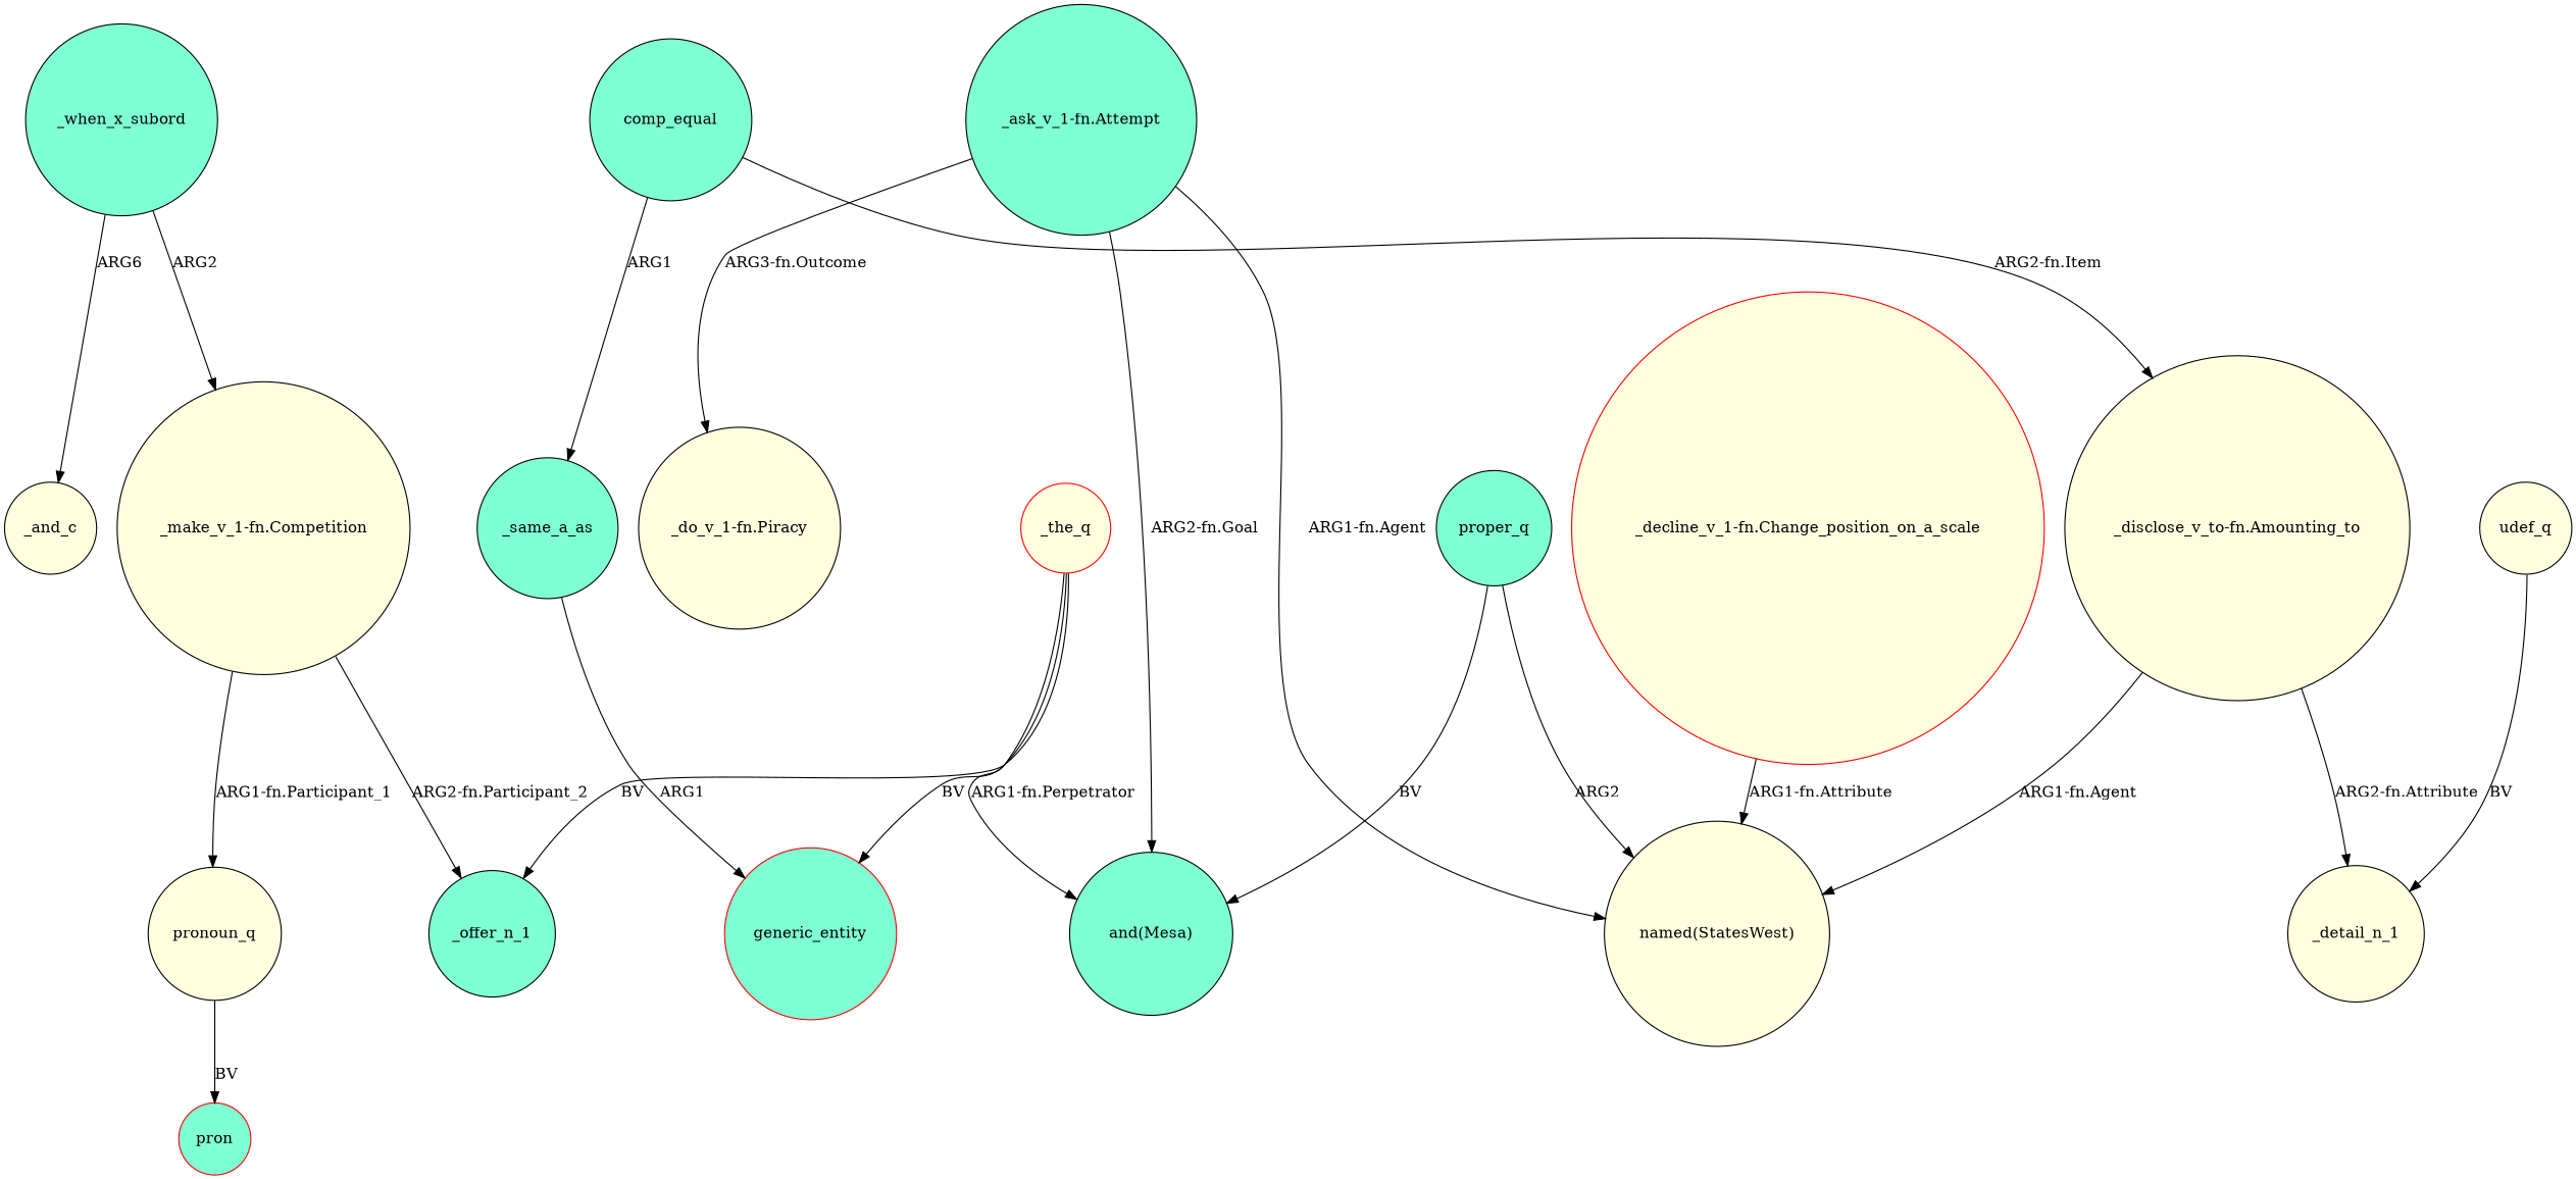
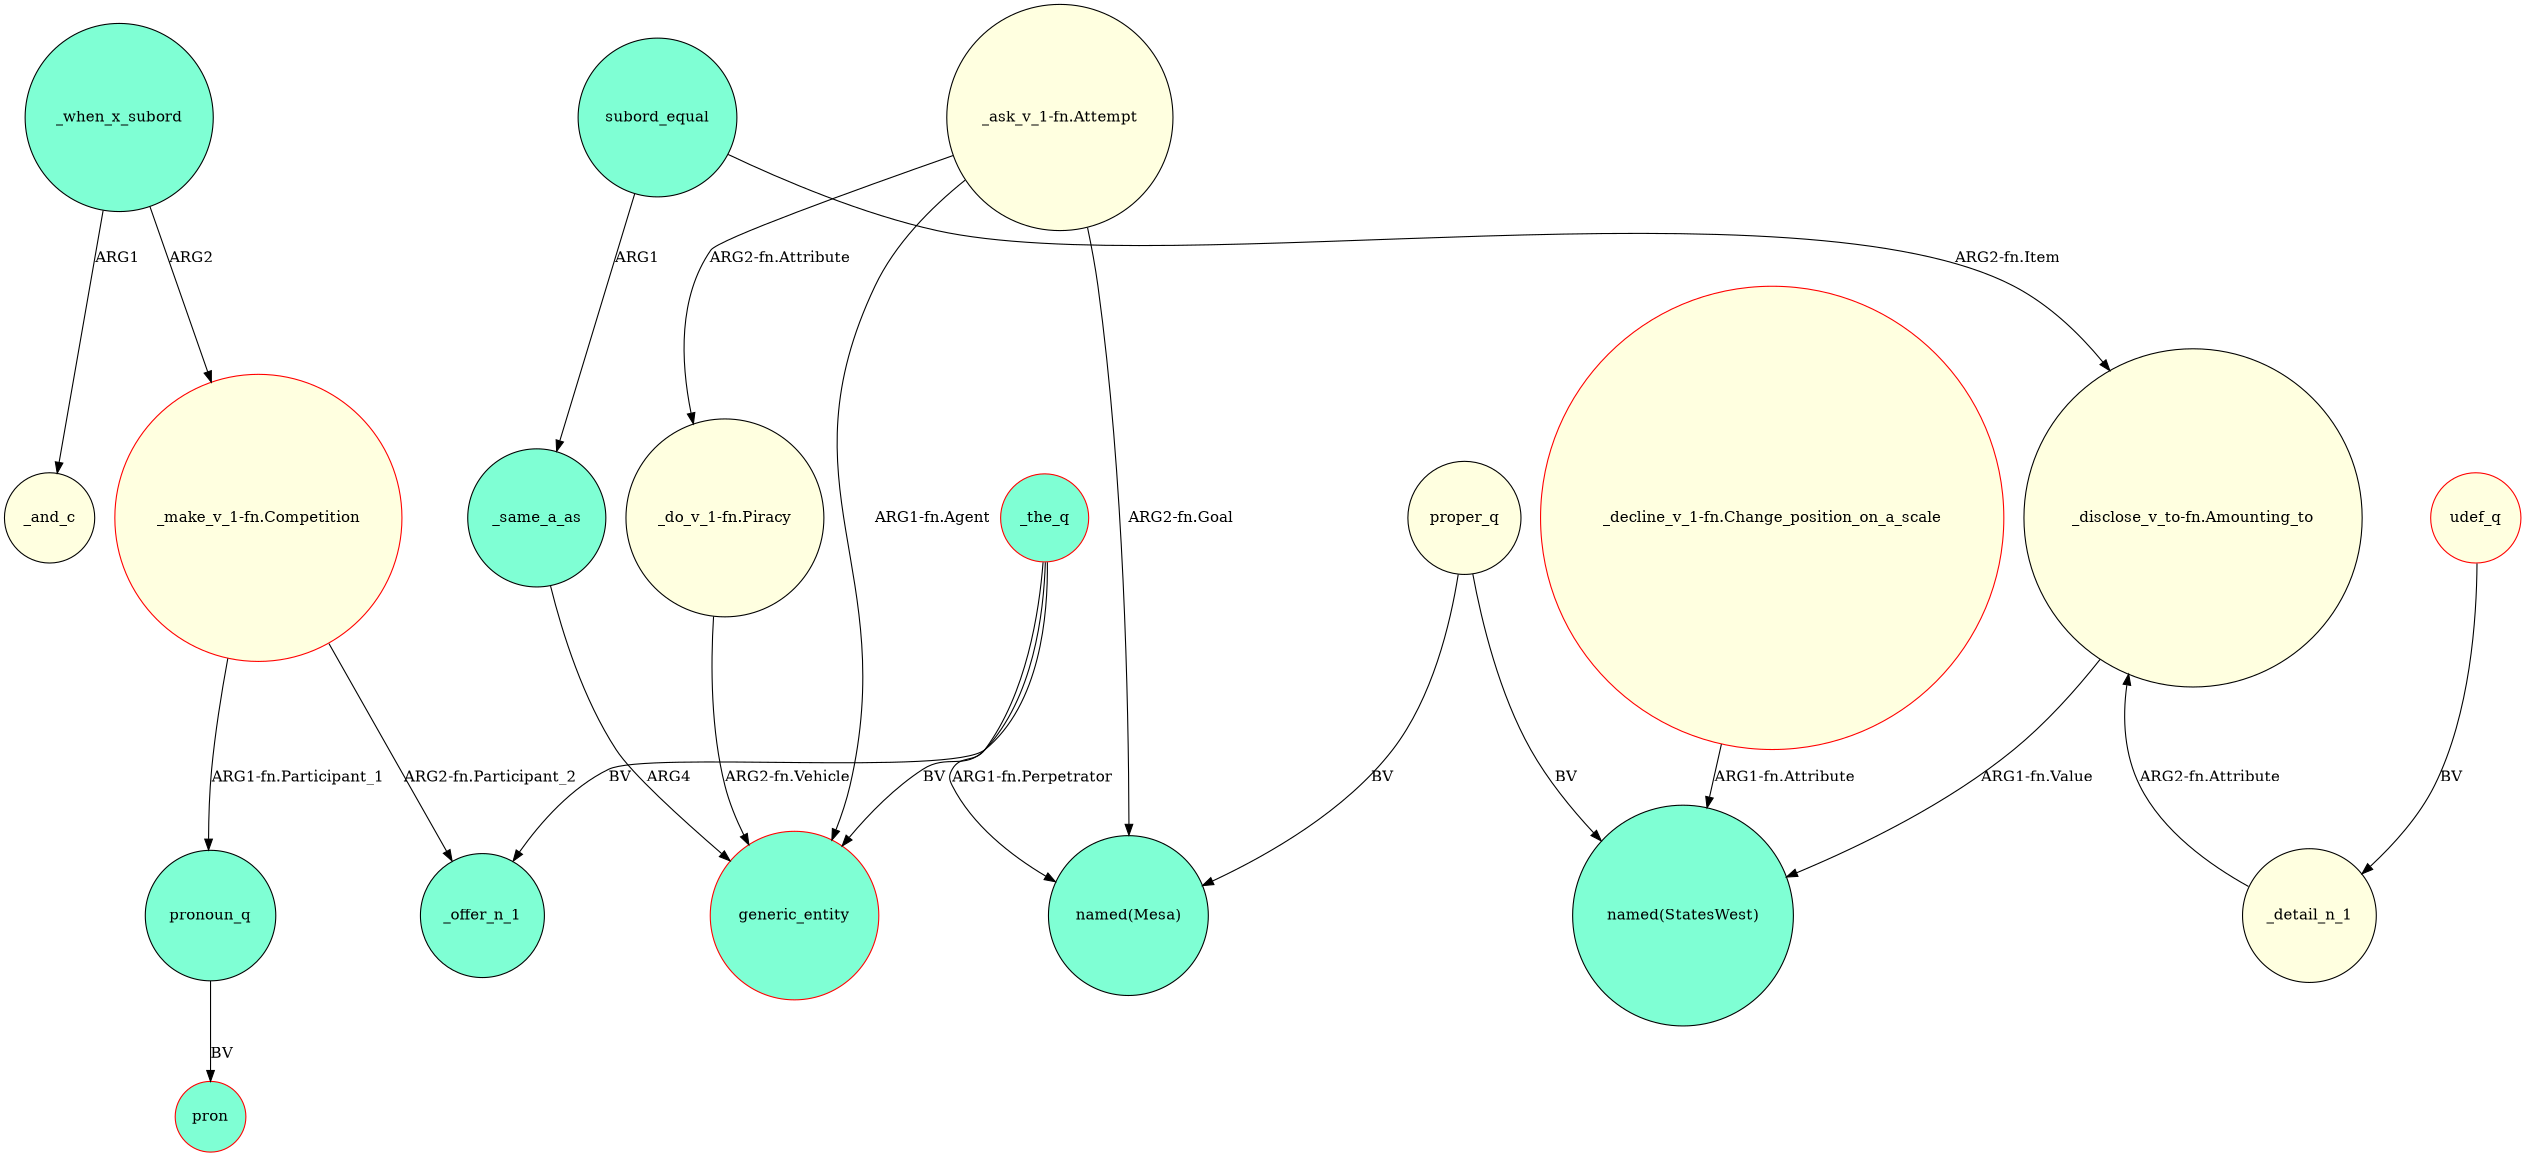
  digraph {
    node [color=black fillcolor=aquamarine shape=circle style=filled]
    _and_c [fillcolor=lightyellow]
    _when_x_subord
-   "_make_v_1-fn.Competition" [fillcolor=lightyellow]
+   "_make_v_1-fn.Competition" [color=red fillcolor=lightyellow]
    _offer_n_1
-   pronoun_q [fillcolor=lightyellow]
+   pronoun_q
    generic_entity [color=red]
    _same_a_as
    "_do_v_1-fn.Piracy" [fillcolor=lightyellow]
    pron [color=red]
    "_disclose_v_to-fn.Amounting_to" [fillcolor=lightyellow]
-   "named(StatesWest)" [fillcolor=lightyellow]
+   "named(StatesWest)"
    _detail_n_1 [fillcolor=lightyellow]
-   udef_q [fillcolor=lightyellow]
-   proper_q
-   "named(Mesa)" [label="and(Mesa)"]
-   "_ask_v_1-fn.Attempt"
-   _the_q [color=red fillcolor=lightyellow]
+   udef_q [color=red fillcolor=lightyellow]
+   proper_q [fillcolor=lightyellow]
+   "named(Mesa)"
+   "_ask_v_1-fn.Attempt" [fillcolor=lightyellow]
+   _the_q [color=red]
    "_decline_v_1-fn.Change_position_on_a_scale" [color=red fillcolor=lightyellow]
-   comp_equal
-   _when_x_subord -> _and_c [label=ARG6]
+   comp_equal [label=subord_equal]
+   _when_x_subord -> _and_c [label=ARG1]
    _when_x_subord -> "_make_v_1-fn.Competition" [label=ARG2]
    "_make_v_1-fn.Competition" -> _offer_n_1 [label="ARG2-fn.Participant_2"]
    "_make_v_1-fn.Competition" -> pronoun_q [label="ARG1-fn.Participant_1"]
    pronoun_q -> pron [label=BV]
-   _same_a_as -> generic_entity [label=ARG1]
-   "_disclose_v_to-fn.Amounting_to" -> "named(StatesWest)" [label="ARG1-fn.Agent"]
-   "_disclose_v_to-fn.Amounting_to" -> _detail_n_1 [label="ARG2-fn.Attribute"]
+   _same_a_as -> generic_entity [label=ARG4]
+   "_do_v_1-fn.Piracy" -> generic_entity [label="ARG2-fn.Vehicle"]
+   "_disclose_v_to-fn.Amounting_to" -> "named(StatesWest)" [label="ARG1-fn.Value"]
+   _detail_n_1 -> "_disclose_v_to-fn.Amounting_to" [label="ARG2-fn.Attribute"]
    udef_q -> _detail_n_1 [label=BV]
-   proper_q -> "named(StatesWest)" [label=ARG2]
+   proper_q -> "named(StatesWest)" [label=BV]
    proper_q -> "named(Mesa)" [label=BV]
-   "_ask_v_1-fn.Attempt" -> "_do_v_1-fn.Piracy" [label="ARG3-fn.Outcome"]
-   "_ask_v_1-fn.Attempt" -> "named(StatesWest)" [label="ARG1-fn.Agent"]
+   "_ask_v_1-fn.Attempt" -> "_do_v_1-fn.Piracy" [label="ARG2-fn.Attribute"]
+   "_ask_v_1-fn.Attempt" -> generic_entity [label="ARG1-fn.Agent"]
    "_ask_v_1-fn.Attempt" -> "named(Mesa)" [label="ARG2-fn.Goal"]
    _the_q -> _offer_n_1 [label=BV]
    _the_q -> generic_entity [label=BV]
    _the_q -> "named(Mesa)" [label="ARG1-fn.Perpetrator"]
    "_decline_v_1-fn.Change_position_on_a_scale" -> "named(StatesWest)" [label="ARG1-fn.Attribute"]
    comp_equal -> _same_a_as [label=ARG1]
    comp_equal -> "_disclose_v_to-fn.Amounting_to" [label="ARG2-fn.Item"]
  }
